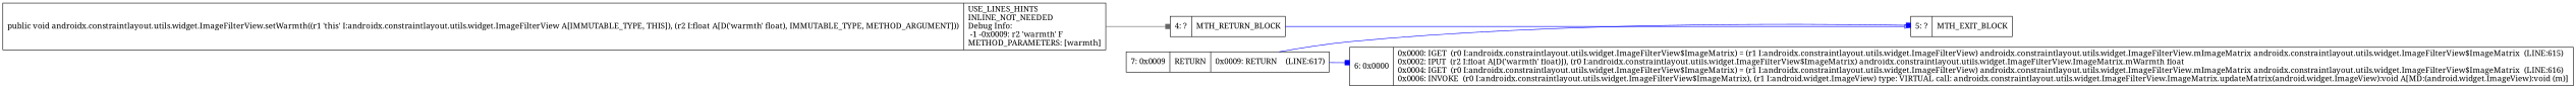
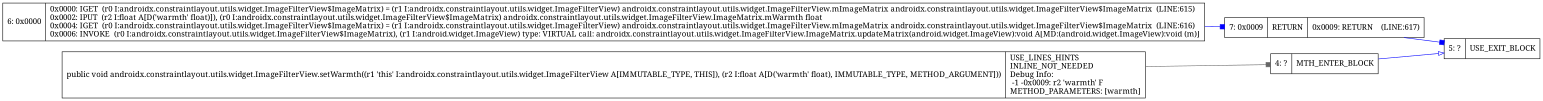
  digraph {
    fontname="Noto Serif"
    rankdir=LR
    node [fontname="Noto Serif" shape=record]
    edge [arrowhead=box color=blue fontname="Noto Serif"]
-   n1 [label="{4\:\ ?|MTH_RETURN_BLOCK\l}"]
-   n2 [label="{5\:\ ?|MTH_EXIT_BLOCK\l}"]
+   n1 [label="{4\:\ ?|MTH_ENTER_BLOCK\l}"]
+   n2 [label="{5\:\ ?|USE_EXIT_BLOCK\l}"]
    n3 [label="{6\:\ 0x0000|0x0000: IGET  (r0 I:androidx.constraintlayout.utils.widget.ImageFilterView$ImageMatrix) = (r1 I:androidx.constraintlayout.utils.widget.ImageFilterView) androidx.constraintlayout.utils.widget.ImageFilterView.mImageMatrix androidx.constraintlayout.utils.widget.ImageFilterView$ImageMatrix  (LINE:615)\l0x0002: IPUT  (r2 I:float A[D('warmth' float)]), (r0 I:androidx.constraintlayout.utils.widget.ImageFilterView$ImageMatrix) androidx.constraintlayout.utils.widget.ImageFilterView.ImageMatrix.mWarmth float \l0x0004: IGET  (r0 I:androidx.constraintlayout.utils.widget.ImageFilterView$ImageMatrix) = (r1 I:androidx.constraintlayout.utils.widget.ImageFilterView) androidx.constraintlayout.utils.widget.ImageFilterView.mImageMatrix androidx.constraintlayout.utils.widget.ImageFilterView$ImageMatrix  (LINE:616)\l0x0006: INVOKE  (r0 I:androidx.constraintlayout.utils.widget.ImageFilterView$ImageMatrix), (r1 I:android.widget.ImageView) type: VIRTUAL call: androidx.constraintlayout.utils.widget.ImageFilterView.ImageMatrix.updateMatrix(android.widget.ImageView):void A[MD:(android.widget.ImageView):void (m)]\l}"]
    n4 [label="{7\:\ 0x0009|RETURN\l|0x0009: RETURN    (LINE:617)\l}"]
    n5 [label="{public void androidx.constraintlayout.utils.widget.ImageFilterView.setWarmth((r1 'this' I:androidx.constraintlayout.utils.widget.ImageFilterView A[IMMUTABLE_TYPE, THIS]), (r2 I:float A[D('warmth' float), IMMUTABLE_TYPE, METHOD_ARGUMENT]))  | USE_LINES_HINTS\lINLINE_NOT_NEEDED\lDebug Info:\l  \-1 \-0x0009: r2 'warmth' F\lMETHOD_PARAMETERS: [warmth]\l}"]
    n1 -> n2 [arrowhead=onormal]
-   n4 -> n3
+   n3 -> n4
    n4 -> n2
    n5 -> n1 [color=gray40]
  }
